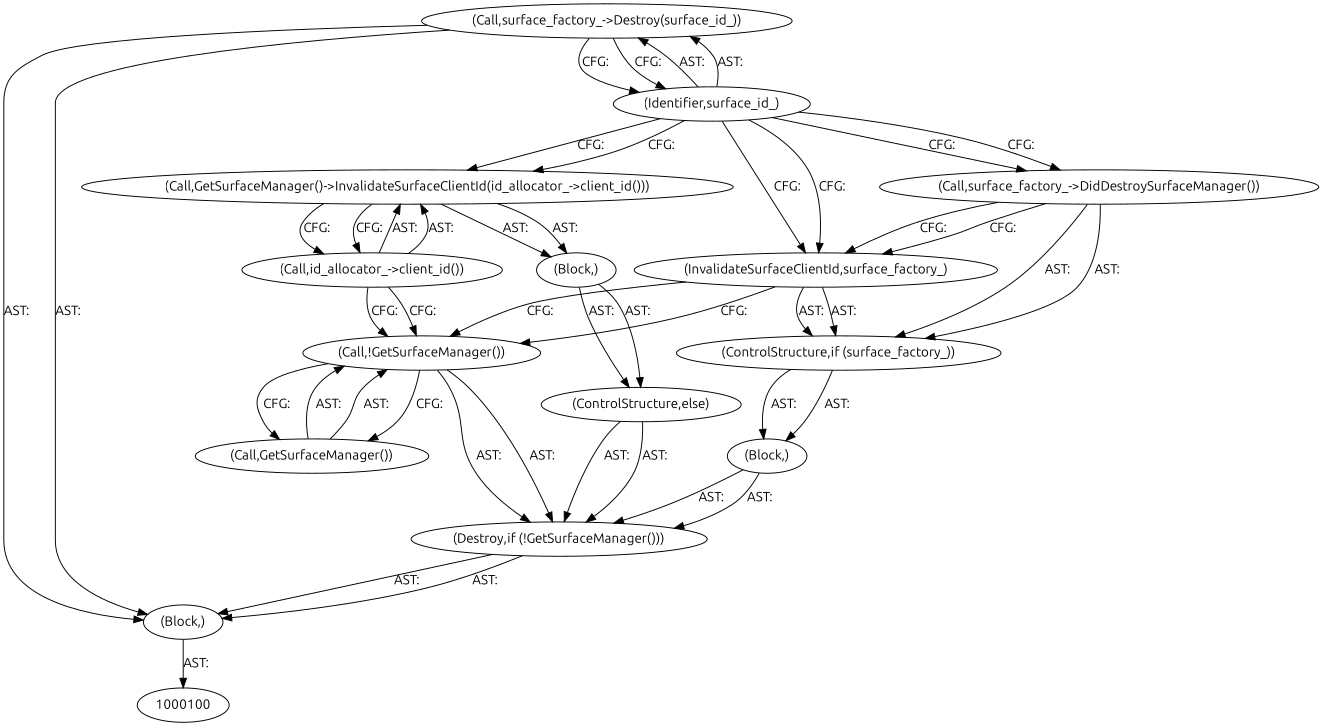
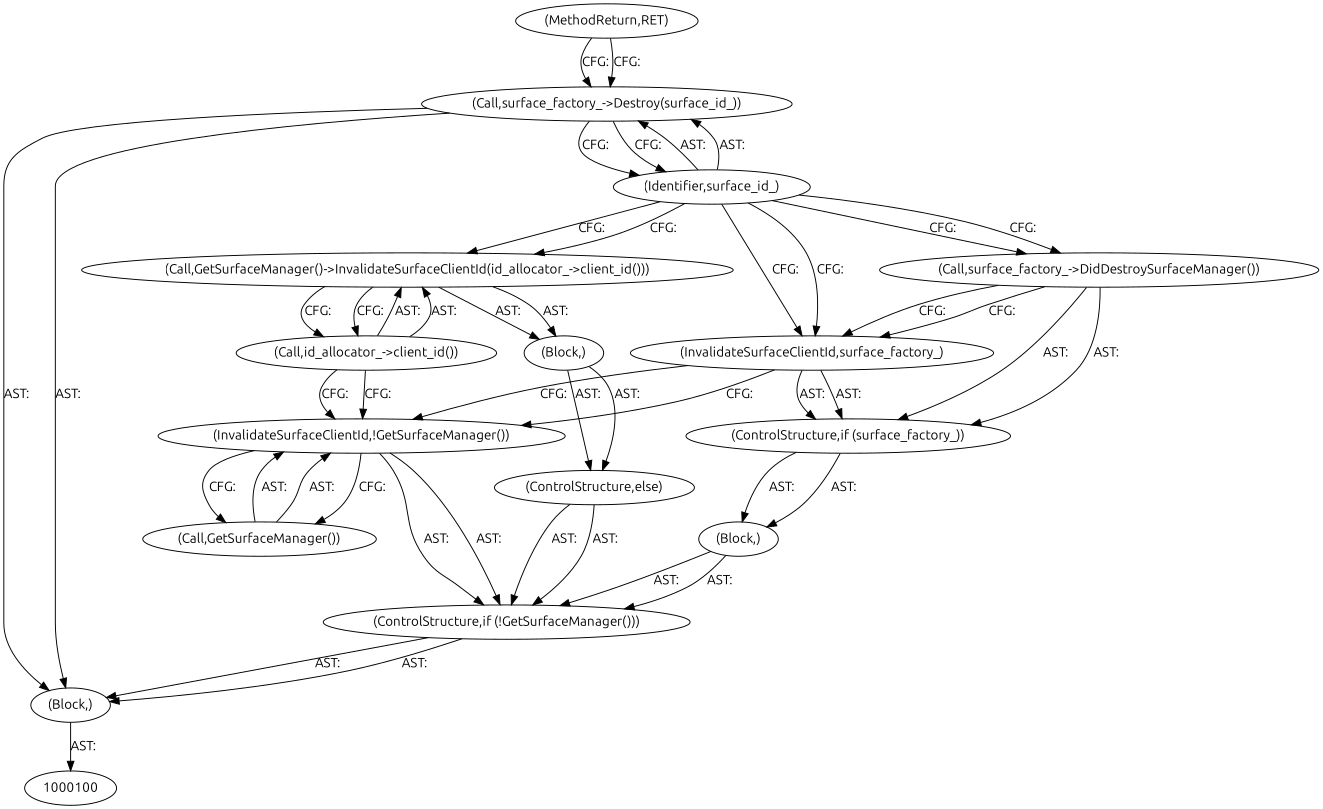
  digraph {
    fontname=Ubuntu
    node [fontname=Ubuntu]
    edge [fontname=Ubuntu]
+   n1 [label="(MethodReturn,RET)"]
    n2 [label="(Call,surface_factory_->Destroy(surface_id_))"]
    n3 [label="(Block,)"]
    n4 [label="(Identifier,surface_id_)"]
    1000100
-   n6 [label="(Destroy,if (!GetSurfaceManager()))"]
+   n6 [label="(ControlStructure,if (!GetSurfaceManager()))"]
    n7 [label="(Block,)"]
-   n8 [label="(Call,!GetSurfaceManager())"]
+   n8 [label="(InvalidateSurfaceClientId,!GetSurfaceManager())"]
    n9 [label="(Call,GetSurfaceManager())"]
    n10 [label="(ControlStructure,if (surface_factory_))"]
    n11 [label="(InvalidateSurfaceClientId,surface_factory_)"]
    n12 [label="(Call,surface_factory_->DidDestroySurfaceManager())"]
    n13 [label="(ControlStructure,else)"]
    n14 [label="(Block,)"]
    n15 [label="(Call,GetSurfaceManager()->InvalidateSurfaceClientId(id_allocator_->client_id()))"]
    n16 [label="(Call,id_allocator_->client_id())"]
+   n1 -> n2 [label="CFG: "]
+   n1 -> n2 [label="CFG: "]
    n2 -> n3 [label="AST: "]
    n2 -> n3 [label="AST: "]
    n2 -> n4 [label="CFG: "]
    n2 -> n4 [label="CFG: "]
    n3 -> 1000100 [label="AST: "]
    n4 -> n2 [label="AST: "]
    n4 -> n2 [label="AST: "]
    n4 -> n11 [label="CFG: "]
    n4 -> n11 [label="CFG: "]
    n4 -> n12 [label="CFG: "]
    n4 -> n12 [label="CFG: "]
    n4 -> n15 [label="CFG: "]
    n4 -> n15 [label="CFG: "]
    n6 -> n3 [label="AST: "]
    n6 -> n3 [label="AST: "]
    n7 -> n6 [label="AST: "]
    n7 -> n6 [label="AST: "]
    n8 -> n6 [label="AST: "]
    n8 -> n6 [label="AST: "]
    n8 -> n9 [label="CFG: "]
    n8 -> n9 [label="CFG: "]
    n9 -> n8 [label="AST: "]
    n9 -> n8 [label="AST: "]
    n10 -> n7 [label="AST: "]
    n10 -> n7 [label="AST: "]
    n11 -> n8 [label="CFG: "]
    n11 -> n8 [label="CFG: "]
    n11 -> n10 [label="AST: "]
    n11 -> n10 [label="AST: "]
    n12 -> n10 [label="AST: "]
    n12 -> n10 [label="AST: "]
    n12 -> n11 [label="CFG: "]
    n12 -> n11 [label="CFG: "]
    n13 -> n6 [label="AST: "]
    n13 -> n6 [label="AST: "]
    n14 -> n13 [label="AST: "]
    n14 -> n13 [label="AST: "]
    n15 -> n14 [label="AST: "]
    n15 -> n14 [label="AST: "]
    n15 -> n16 [label="CFG: "]
    n15 -> n16 [label="CFG: "]
    n16 -> n8 [label="CFG: "]
    n16 -> n8 [label="CFG: "]
    n16 -> n15 [label="AST: "]
    n16 -> n15 [label="AST: "]
  }
